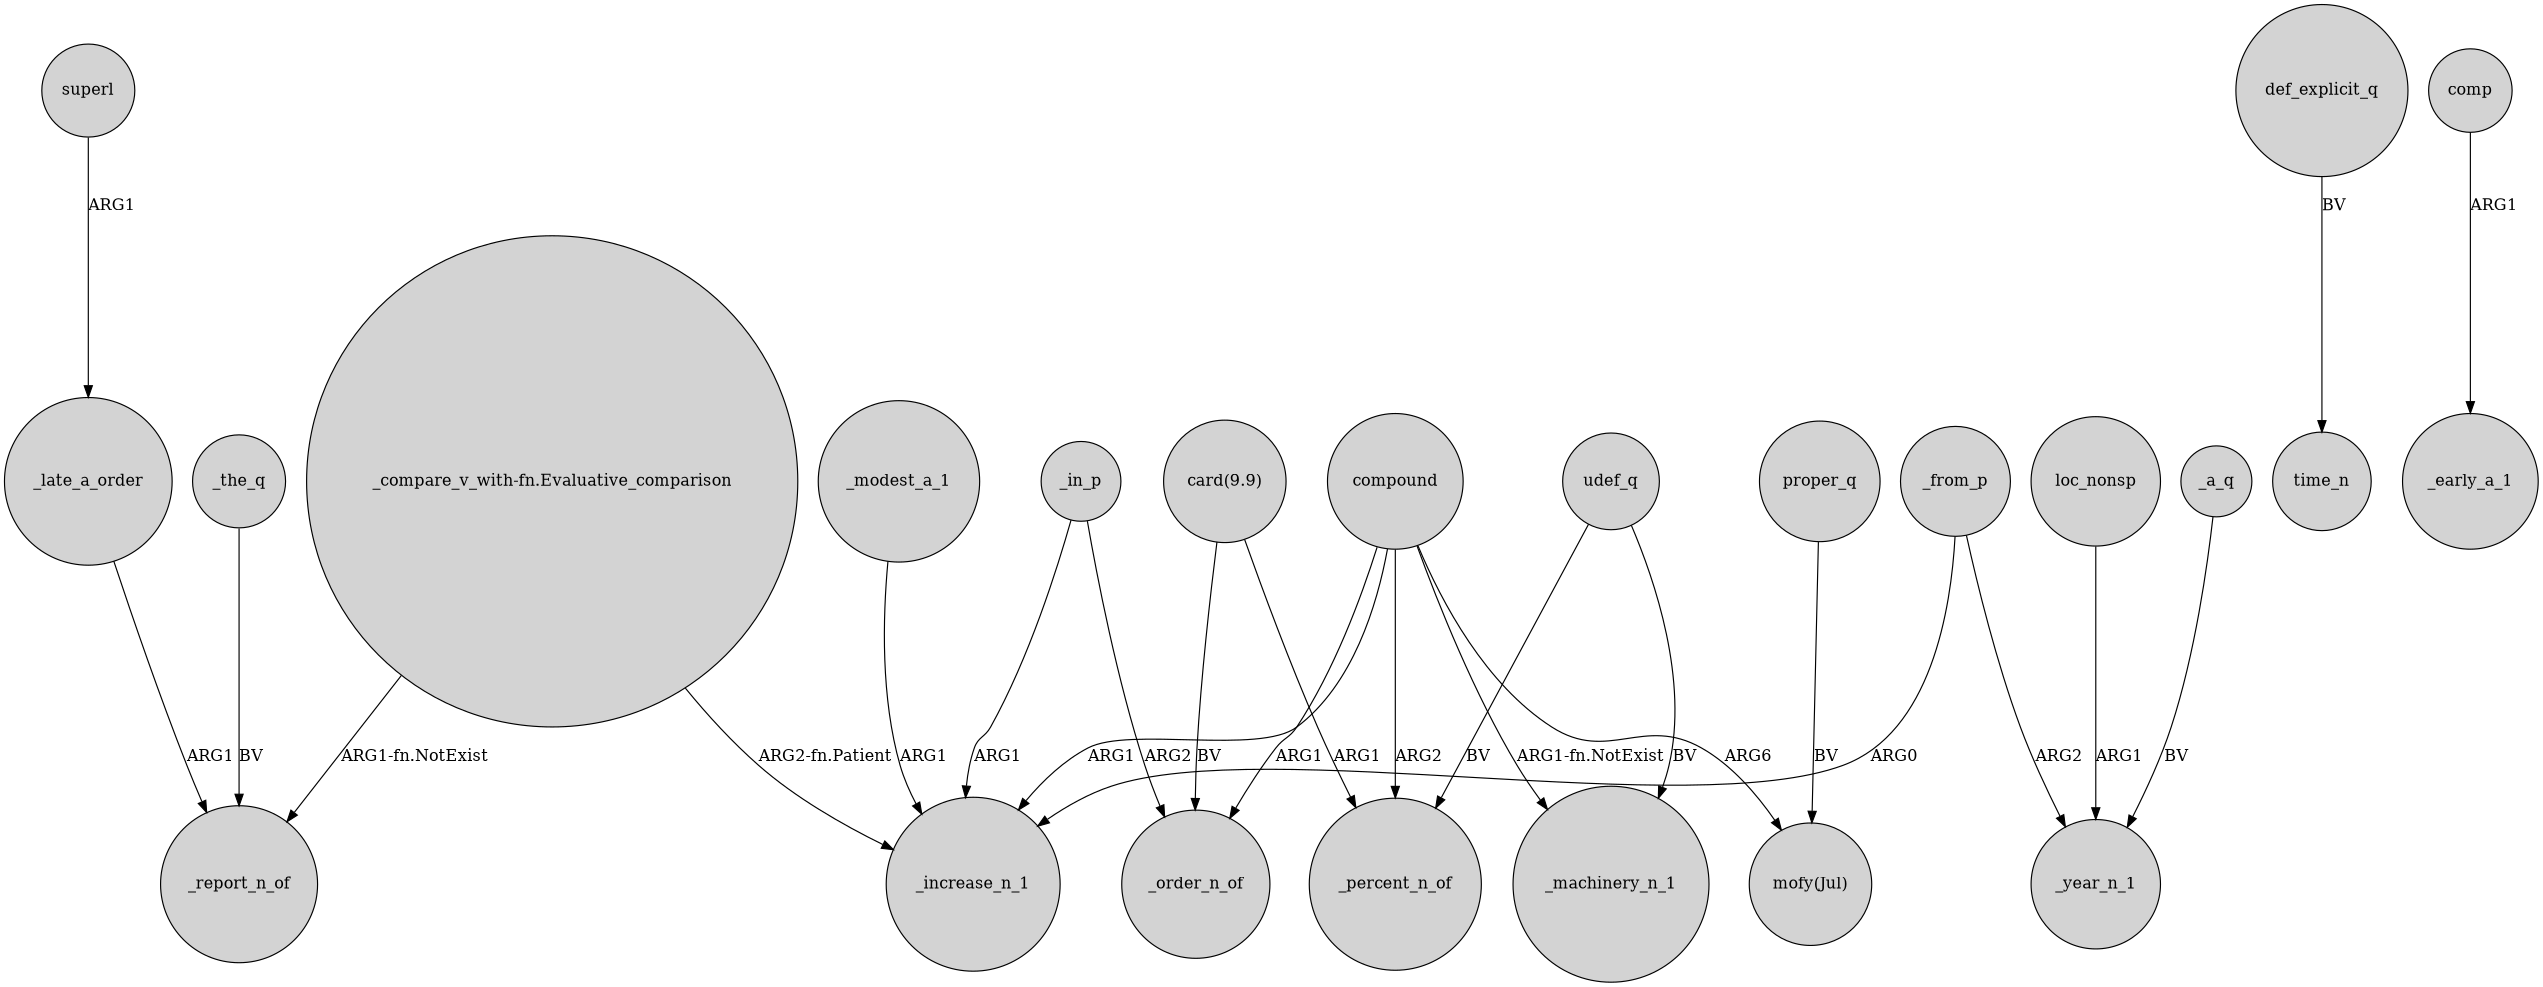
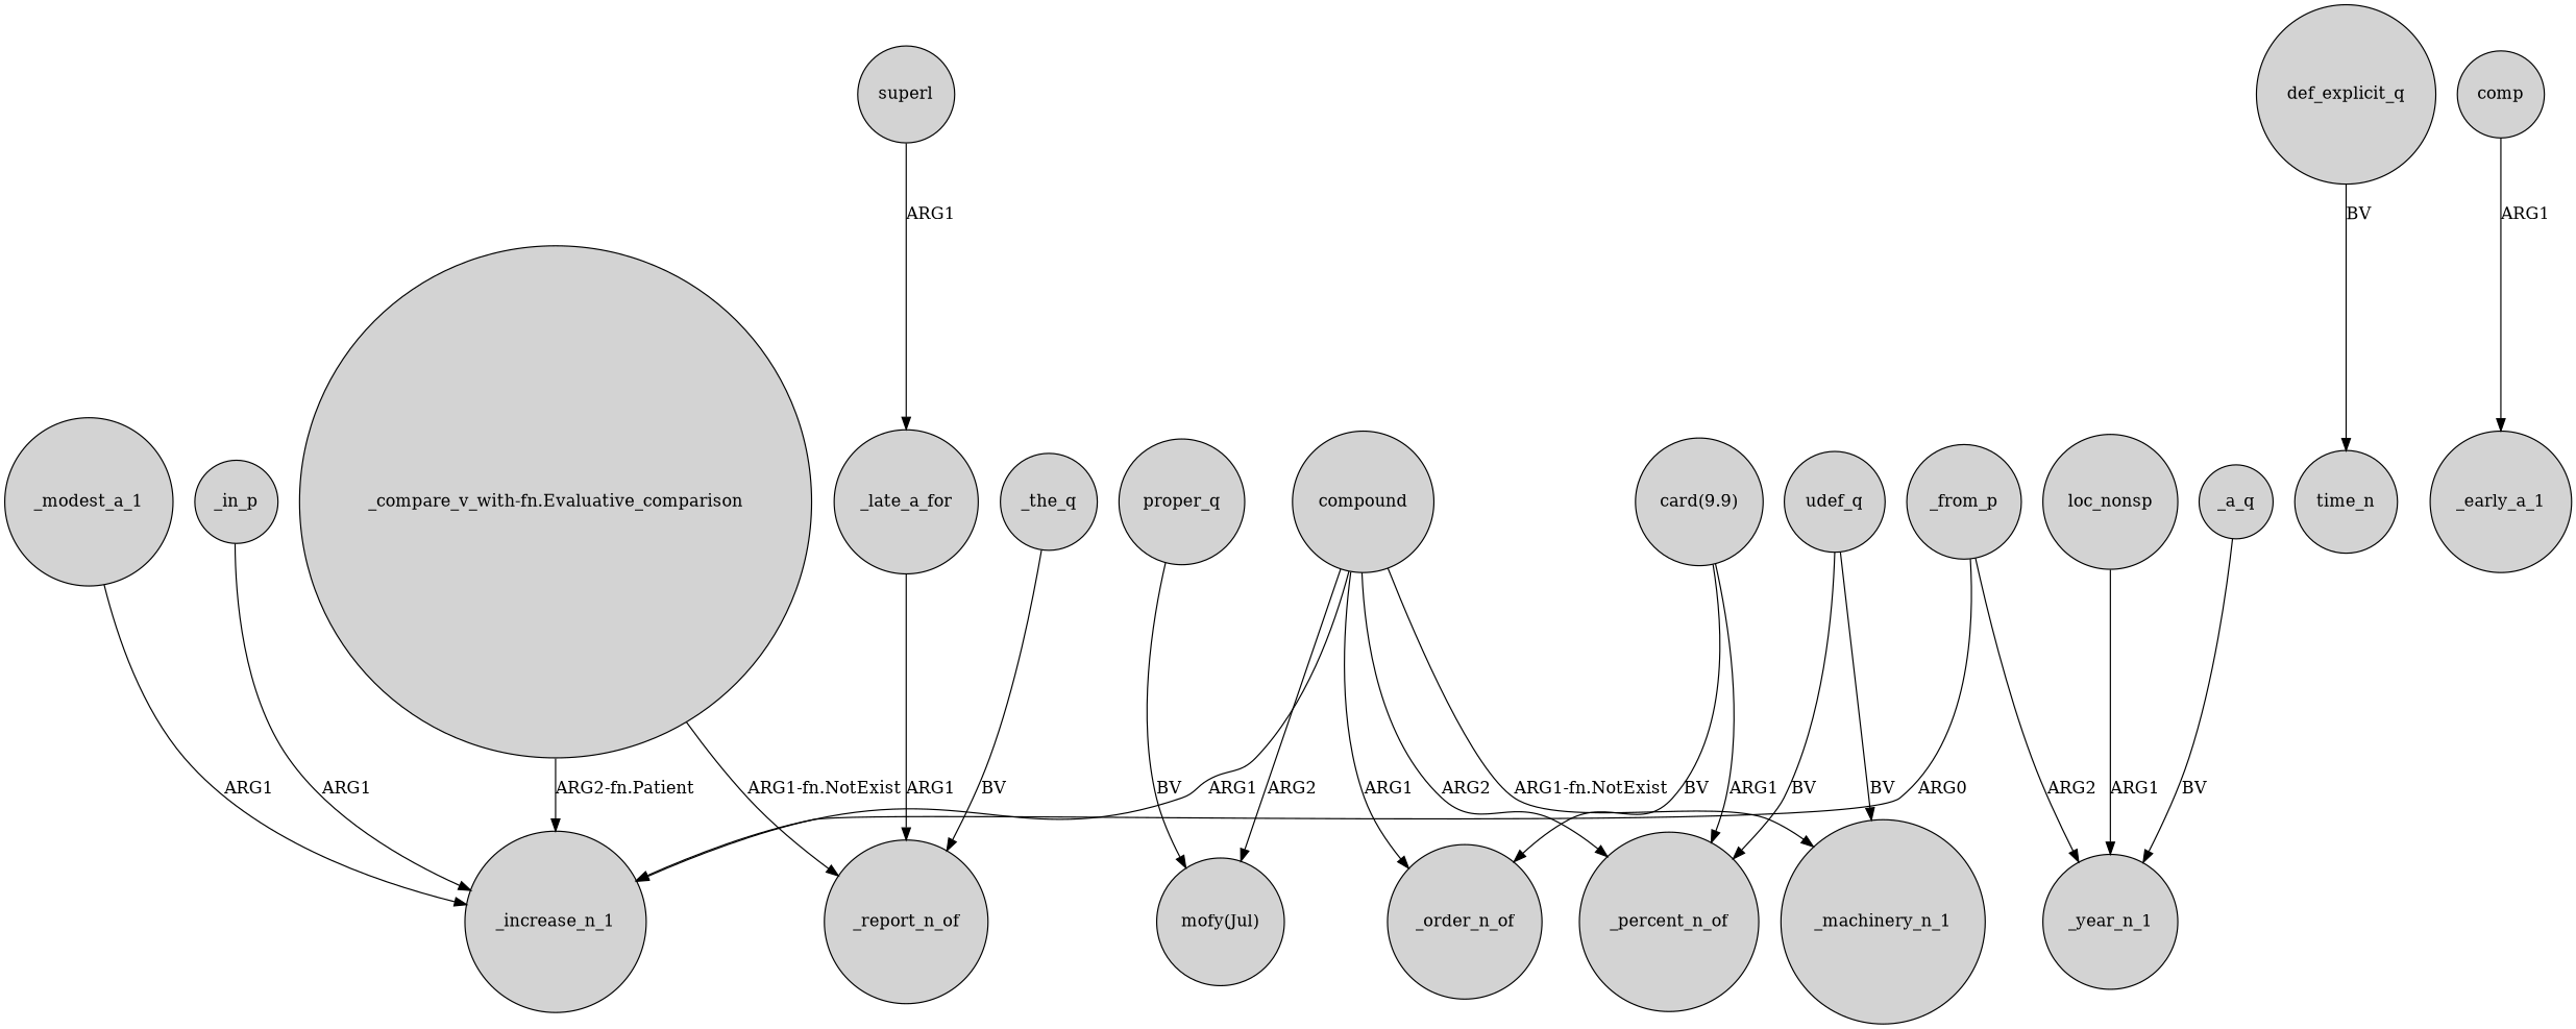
  digraph {
    node [shape=circle style=filled]
    _in_p
    _order_n_of
    _increase_n_1
    _modest_a_1
    udef_q
    _machinery_n_1
    _percent_n_of
    _a_q
    _year_n_1
    proper_q
    "mofy(Jul)"
-   _late_a_for [label=_late_a_order]
+   _late_a_for
    _report_n_of
    def_explicit_q
    time_n
    loc_nonsp
    superl
    "_compare_v_with-fn.Evaluative_comparison"
    compound
    _from_p
    _the_q
    "card(9.9)"
    comp
    _early_a_1
-   _in_p -> _order_n_of [label=ARG2]
    _in_p -> _increase_n_1 [label=ARG1]
    _modest_a_1 -> _increase_n_1 [label=ARG1]
    udef_q -> _machinery_n_1 [label=BV]
    udef_q -> _percent_n_of [label=BV]
    _a_q -> _year_n_1 [label=BV]
    proper_q -> "mofy(Jul)" [label=BV]
    _late_a_for -> _report_n_of [label=ARG1]
    def_explicit_q -> time_n [label=BV]
    loc_nonsp -> _year_n_1 [label=ARG1]
    superl -> _late_a_for [label=ARG1]
    "_compare_v_with-fn.Evaluative_comparison" -> _increase_n_1 [label="ARG2-fn.Patient"]
    "_compare_v_with-fn.Evaluative_comparison" -> _report_n_of [label="ARG1-fn.NotExist"]
    compound -> _order_n_of [label=ARG1]
    compound -> _increase_n_1 [label=ARG1]
    compound -> _machinery_n_1 [label="ARG1-fn.NotExist"]
    compound -> _percent_n_of [label=ARG2]
-   compound -> "mofy(Jul)" [label=ARG6]
+   compound -> "mofy(Jul)" [label=ARG2]
    _from_p -> _increase_n_1 [label=ARG0]
    _from_p -> _year_n_1 [label=ARG2]
    _the_q -> _report_n_of [label=BV]
    "card(9.9)" -> _order_n_of [label=BV]
    "card(9.9)" -> _percent_n_of [label=ARG1]
    comp -> _early_a_1 [label=ARG1]
  }
